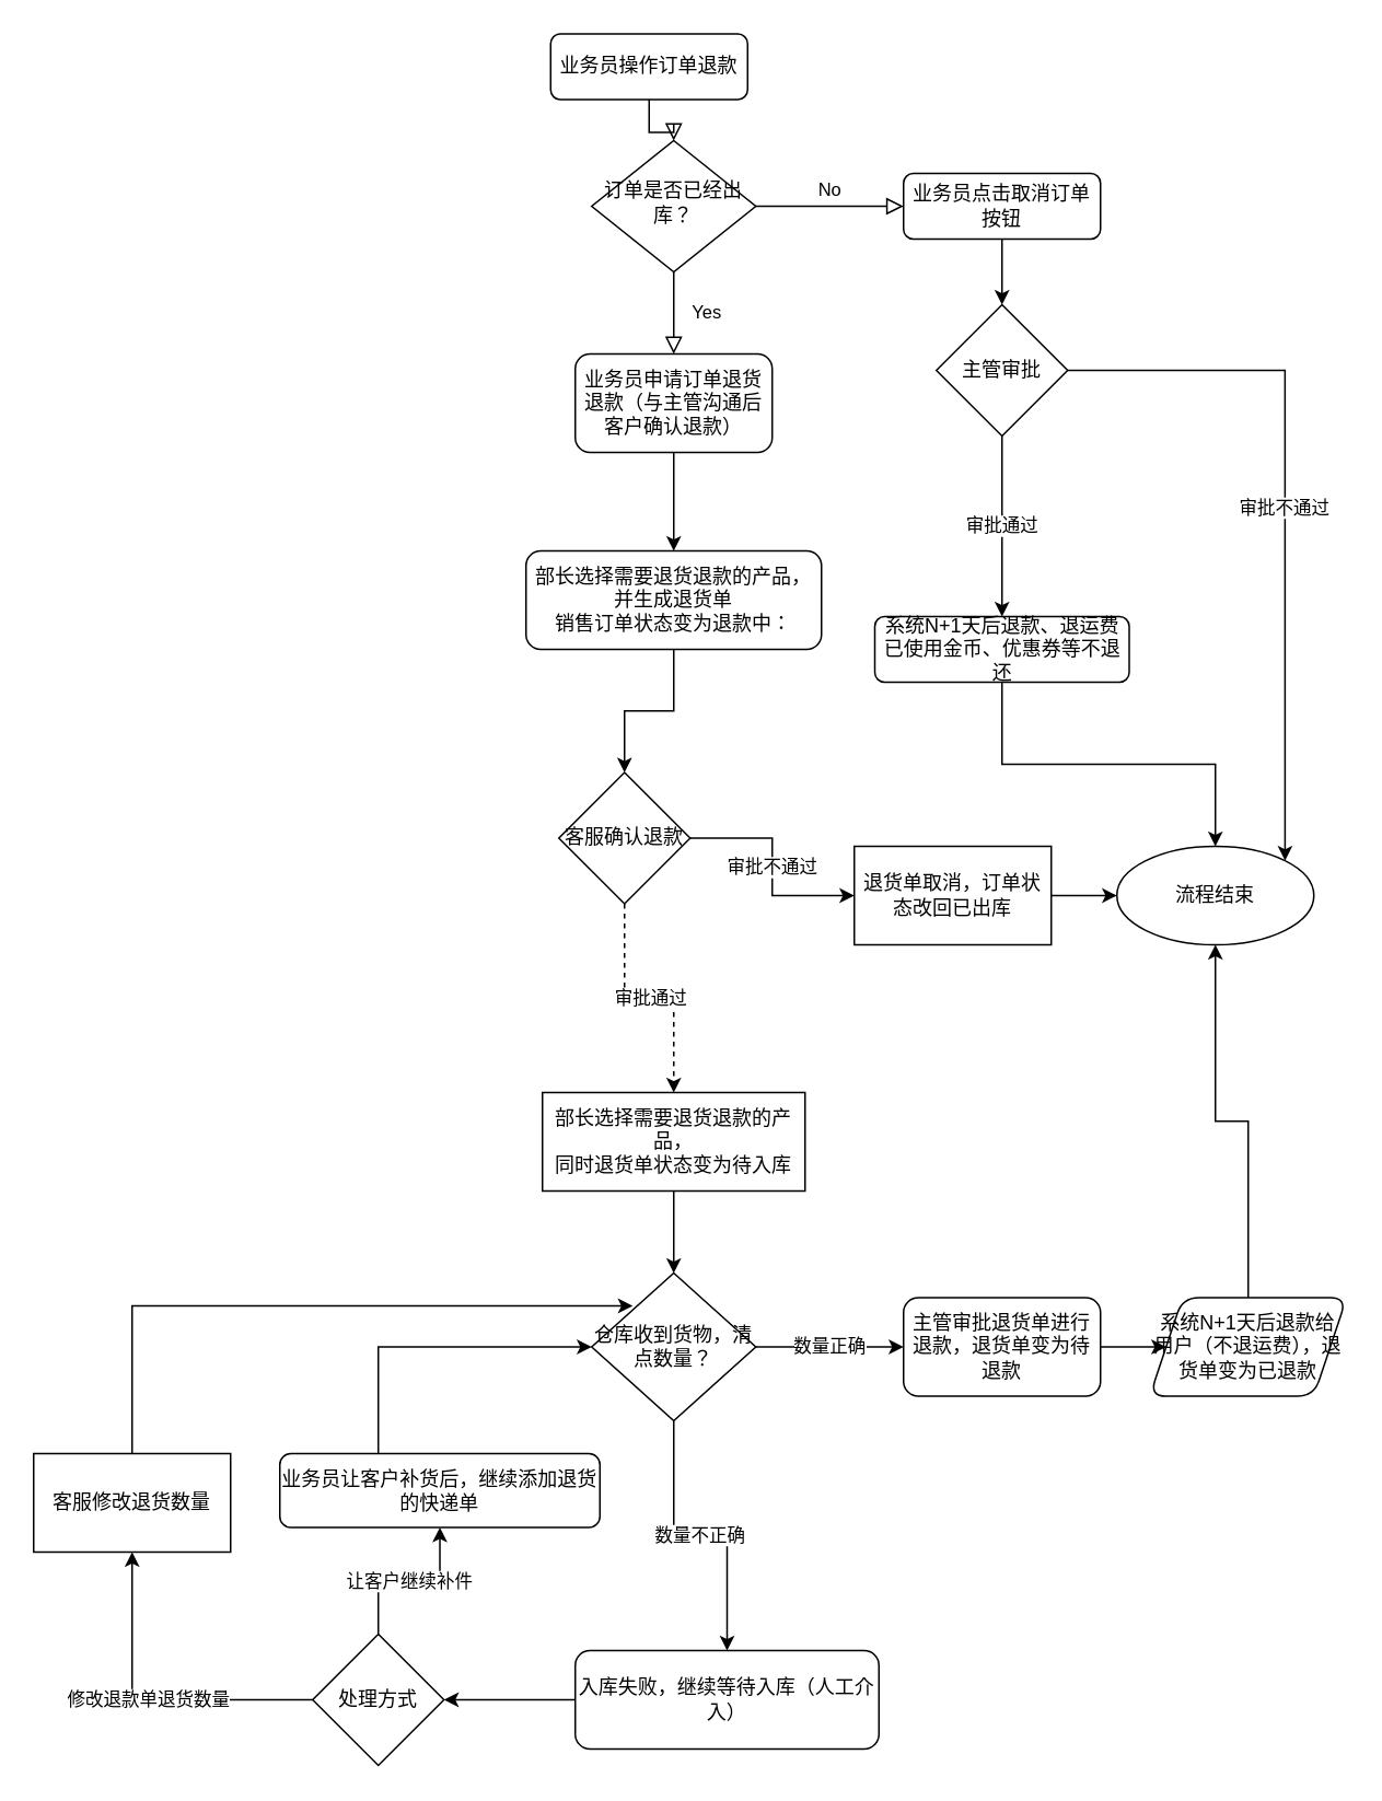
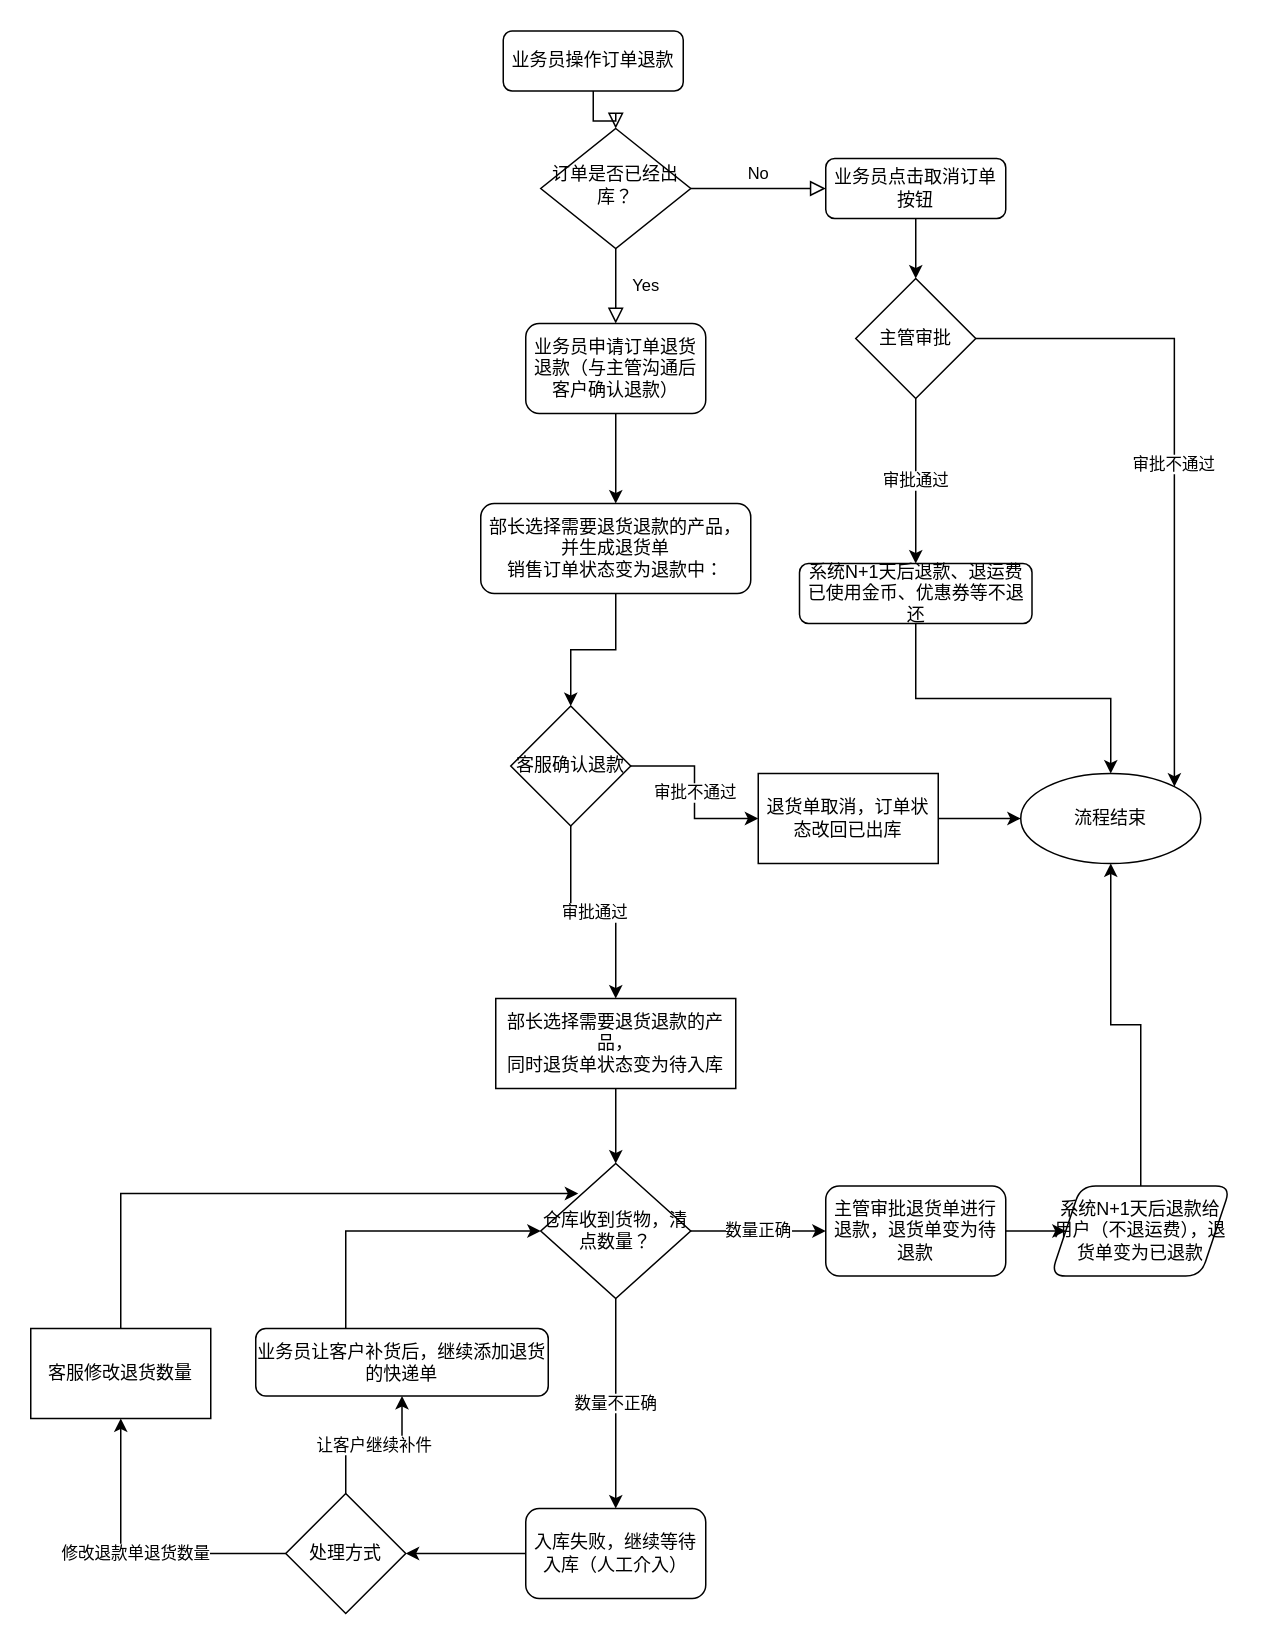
  <mxCell id="0" />
  <mxCell id="1" parent="0" />
  <mxCell id="2" value="" style="rounded=0;html=1;jettySize=auto;orthogonalLoop=1;fontSize=11;endArrow=block;endFill=0;endSize=8;strokeWidth=1;shadow=0;labelBackgroundColor=none;edgeStyle=orthogonalEdgeStyle;" parent="1" source="3" target="6" edge="1"><mxGeometry relative="1" as="geometry" /></mxCell>
  <mxCell id="3" value="业务员操作订单退款" style="rounded=1;whiteSpace=wrap;html=1;fontSize=12;glass=0;strokeWidth=1;shadow=0;" parent="1" vertex="1"><mxGeometry x="335" y="20" width="120" height="40" as="geometry" /></mxCell>
  <mxCell id="4" value="Yes" style="rounded=0;html=1;jettySize=auto;orthogonalLoop=1;fontSize=11;endArrow=block;endFill=0;endSize=8;strokeWidth=1;shadow=0;labelBackgroundColor=none;edgeStyle=orthogonalEdgeStyle;entryX=0.5;entryY=0;entryDx=0;entryDy=0;" parent="1" source="6" target="12" edge="1"><mxGeometry y="20" relative="1" as="geometry"><mxPoint as="offset" /><mxPoint x="230" y="325" as="targetPoint" /></mxGeometry></mxCell>
  <mxCell id="5" value="No" style="edgeStyle=orthogonalEdgeStyle;rounded=0;html=1;jettySize=auto;orthogonalLoop=1;fontSize=11;endArrow=block;endFill=0;endSize=8;strokeWidth=1;shadow=0;labelBackgroundColor=none;" parent="1" source="6" target="8" edge="1"><mxGeometry y="10" relative="1" as="geometry"><mxPoint as="offset" /></mxGeometry></mxCell>
  <mxCell id="6" value="订单是否已经出库？" style="rhombus;whiteSpace=wrap;html=1;shadow=0;fontFamily=Helvetica;fontSize=12;align=center;strokeWidth=1;spacing=6;spacingTop=-4;" parent="1" vertex="1"><mxGeometry x="360" y="85" width="100" height="80" as="geometry" /></mxCell>
  <mxCell id="7" style="edgeStyle=orthogonalEdgeStyle;rounded=0;orthogonalLoop=1;jettySize=auto;html=1;" edge="1" parent="1" source="8" target="34"><mxGeometry relative="1" as="geometry" /></mxCell>
  <mxCell id="8" value="业务员点击取消订单按钮" style="rounded=1;whiteSpace=wrap;html=1;fontSize=12;glass=0;strokeWidth=1;shadow=0;" parent="1" vertex="1"><mxGeometry x="550" y="105" width="120" height="40" as="geometry" /></mxCell>
  <mxCell id="9" style="edgeStyle=orthogonalEdgeStyle;rounded=0;orthogonalLoop=1;jettySize=auto;html=1;entryX=0.5;entryY=0;entryDx=0;entryDy=0;" edge="1" parent="1" source="10" target="23"><mxGeometry relative="1" as="geometry" /></mxCell>
  <mxCell id="10" value="系统N+1天后退款、退运费&lt;br&gt;已使用金币、优惠券等不退还" style="rounded=1;whiteSpace=wrap;html=1;fontSize=12;glass=0;strokeWidth=1;shadow=0;" vertex="1" parent="1"><mxGeometry x="532.5" y="375" width="155" height="40" as="geometry" /></mxCell>
  <mxCell id="11" value="" style="edgeStyle=orthogonalEdgeStyle;rounded=0;orthogonalLoop=1;jettySize=auto;html=1;" edge="1" parent="1" source="12" target="14"><mxGeometry relative="1" as="geometry" /></mxCell>
  <mxCell id="12" value="业务员申请订单退货退款（与主管沟通后客户确认退款）" style="rounded=1;whiteSpace=wrap;html=1;" vertex="1" parent="1"><mxGeometry x="350" y="215" width="120" height="60" as="geometry" /></mxCell>
  <mxCell id="13" value="" style="edgeStyle=orthogonalEdgeStyle;rounded=0;orthogonalLoop=1;jettySize=auto;html=1;" edge="1" parent="1" source="14" target="17"><mxGeometry relative="1" as="geometry"><mxPoint x="230" y="565" as="targetPoint" /></mxGeometry></mxCell>
  <mxCell id="14" value="部长选择需要退货退款的产品，并生成退货单&lt;br&gt;销售订单状态变为退款中：" style="whiteSpace=wrap;html=1;rounded=1;" vertex="1" parent="1"><mxGeometry x="320" y="335" width="180" height="60" as="geometry" /></mxCell>
  <mxCell id="15" value="审批不通过" style="edgeStyle=orthogonalEdgeStyle;rounded=0;orthogonalLoop=1;jettySize=auto;html=1;" edge="1" parent="1" source="17" target="19"><mxGeometry relative="1" as="geometry" /></mxCell>
- <mxCell id="16" value="审批通过" style="edgeStyle=orthogonalEdgeStyle;rounded=0;orthogonalLoop=1;jettySize=auto;html=1;dashed=1;" edge="1" parent="1" source="17" target="21"><mxGeometry relative="1" as="geometry" /></mxCell>
+ <mxCell id="16" value="审批通过" style="edgeStyle=orthogonalEdgeStyle;rounded=0;orthogonalLoop=1;jettySize=auto;html=1;" edge="1" parent="1" source="17" target="21"><mxGeometry relative="1" as="geometry" /></mxCell>
  <mxCell id="17" value="客服确认退款" style="rhombus;whiteSpace=wrap;html=1;" vertex="1" parent="1"><mxGeometry x="340" y="470" width="80" height="80" as="geometry" /></mxCell>
  <mxCell id="18" value="" style="edgeStyle=orthogonalEdgeStyle;rounded=0;orthogonalLoop=1;jettySize=auto;html=1;" edge="1" parent="1" source="19" target="23"><mxGeometry relative="1" as="geometry" /></mxCell>
- <mxCell id="19" value="退货单取消，订单状态改回已出库" style="whiteSpace=wrap;html=1;" vertex="1" parent="1"><mxGeometry x="520" y="515" width="120" height="60" as="geometry" /></mxCell>
+ <mxCell id="19" value="退货单取消，订单状态改回已出库" style="whiteSpace=wrap;html=1;" vertex="1" parent="1"><mxGeometry x="505" y="515" width="120" height="60" as="geometry" /></mxCell>
  <mxCell id="20" value="" style="edgeStyle=orthogonalEdgeStyle;rounded=0;orthogonalLoop=1;jettySize=auto;html=1;entryX=0.5;entryY=0;entryDx=0;entryDy=0;" edge="1" parent="1" source="21" target="29"><mxGeometry relative="1" as="geometry"><mxPoint x="80" y="845" as="targetPoint" /></mxGeometry></mxCell>
  <mxCell id="21" value="部长选择需要退货退款的产品，&lt;br&gt;同时退货单状态变为待入库" style="whiteSpace=wrap;html=1;" vertex="1" parent="1"><mxGeometry x="330" y="665" width="160" height="60" as="geometry" /></mxCell>
  <mxCell id="22" value="数量正确" style="edgeStyle=orthogonalEdgeStyle;rounded=0;orthogonalLoop=1;jettySize=auto;html=1;exitX=1;exitY=0.5;exitDx=0;exitDy=0;" edge="1" parent="1" source="29" target="25"><mxGeometry relative="1" as="geometry"><mxPoint x="170" y="935" as="sourcePoint" /></mxGeometry></mxCell>
  <mxCell id="23" value="流程结束" style="ellipse;whiteSpace=wrap;html=1;" vertex="1" parent="1"><mxGeometry x="680" y="515" width="120" height="60" as="geometry" /></mxCell>
  <mxCell id="24" value="" style="edgeStyle=orthogonalEdgeStyle;rounded=0;orthogonalLoop=1;jettySize=auto;html=1;" edge="1" parent="1" source="25" target="27"><mxGeometry relative="1" as="geometry" /></mxCell>
  <mxCell id="25" value="主管审批退货单进行退款，退货单变为待退款" style="rounded=1;whiteSpace=wrap;html=1;" vertex="1" parent="1"><mxGeometry x="550" y="790" width="120" height="60" as="geometry" /></mxCell>
  <mxCell id="26" style="edgeStyle=orthogonalEdgeStyle;rounded=0;orthogonalLoop=1;jettySize=auto;html=1;" edge="1" parent="1" source="27" target="23"><mxGeometry relative="1" as="geometry" /></mxCell>
  <mxCell id="27" value="系统N+1天后退款给用户（不退运费），退货单变为已退款" style="shape=parallelogram;perimeter=parallelogramPerimeter;whiteSpace=wrap;html=1;fixedSize=1;rounded=1;" vertex="1" parent="1"><mxGeometry x="700" y="790" width="120" height="60" as="geometry" /></mxCell>
  <mxCell id="28" value="数量不正确" style="edgeStyle=orthogonalEdgeStyle;rounded=0;orthogonalLoop=1;jettySize=auto;html=1;" edge="1" parent="1" source="29" target="31"><mxGeometry relative="1" as="geometry" /></mxCell>
  <mxCell id="29" value="仓库收到货物，清点数量？" style="rhombus;whiteSpace=wrap;html=1;" vertex="1" parent="1"><mxGeometry x="360" y="775" width="100" height="90" as="geometry" /></mxCell>
  <mxCell id="30" style="edgeStyle=orthogonalEdgeStyle;rounded=0;orthogonalLoop=1;jettySize=auto;html=1;" edge="1" parent="1" source="31" target="37"><mxGeometry relative="1" as="geometry" /></mxCell>
- <mxCell id="31" value="入库失败，继续等待入库（人工介入）" style="rounded=1;whiteSpace=wrap;html=1;" vertex="1" parent="1"><mxGeometry x="350" y="1005" width="185" height="60" as="geometry" /></mxCell>
+ <mxCell id="31" value="入库失败，继续等待入库（人工介入）" style="rounded=1;whiteSpace=wrap;html=1;" vertex="1" parent="1"><mxGeometry x="350" y="1005" width="120" height="60" as="geometry" /></mxCell>
  <mxCell id="32" value="审批通过" style="edgeStyle=orthogonalEdgeStyle;rounded=0;orthogonalLoop=1;jettySize=auto;html=1;entryX=0.5;entryY=0;entryDx=0;entryDy=0;" edge="1" parent="1" source="34" target="10"><mxGeometry relative="1" as="geometry" /></mxCell>
  <mxCell id="33" value="审批不通过" style="edgeStyle=orthogonalEdgeStyle;rounded=0;orthogonalLoop=1;jettySize=auto;html=1;entryX=1;entryY=0;entryDx=0;entryDy=0;" edge="1" parent="1" source="34" target="23"><mxGeometry relative="1" as="geometry" /></mxCell>
  <mxCell id="34" value="主管审批" style="rhombus;whiteSpace=wrap;html=1;" vertex="1" parent="1"><mxGeometry x="570" y="185" width="80" height="80" as="geometry" /></mxCell>
  <mxCell id="35" value="修改退款单退货数量" style="edgeStyle=orthogonalEdgeStyle;rounded=0;orthogonalLoop=1;jettySize=auto;html=1;" edge="1" parent="1" source="37" target="39"><mxGeometry relative="1" as="geometry" /></mxCell>
  <mxCell id="36" value="让客户继续补件" style="edgeStyle=orthogonalEdgeStyle;rounded=0;orthogonalLoop=1;jettySize=auto;html=1;entryX=0.5;entryY=1;entryDx=0;entryDy=0;" edge="1" parent="1" source="37" target="41"><mxGeometry relative="1" as="geometry" /></mxCell>
  <mxCell id="37" value="处理方式" style="rhombus;whiteSpace=wrap;html=1;" vertex="1" parent="1"><mxGeometry x="190" y="995" width="80" height="80" as="geometry" /></mxCell>
  <mxCell id="38" style="edgeStyle=orthogonalEdgeStyle;rounded=0;orthogonalLoop=1;jettySize=auto;html=1;exitX=0.5;exitY=0;exitDx=0;exitDy=0;" edge="1" parent="1" source="39"><mxGeometry relative="1" as="geometry"><mxPoint x="385" y="795" as="targetPoint" /><Array as="points"><mxPoint x="80" y="795" /></Array></mxGeometry></mxCell>
  <mxCell id="39" value="客服修改退货数量" style="whiteSpace=wrap;html=1;" vertex="1" parent="1"><mxGeometry x="20" y="885" width="120" height="60" as="geometry" /></mxCell>
  <mxCell id="40" style="edgeStyle=orthogonalEdgeStyle;rounded=0;orthogonalLoop=1;jettySize=auto;html=1;entryX=0;entryY=0.5;entryDx=0;entryDy=0;" edge="1" parent="1" source="41" target="29"><mxGeometry relative="1" as="geometry"><Array as="points"><mxPoint x="230" y="820" /></Array></mxGeometry></mxCell>
  <mxCell id="41" value="业务员让客户补货后，继续添加退货的快递单" style="rounded=1;whiteSpace=wrap;html=1;" vertex="1" parent="1"><mxGeometry x="170" y="885" width="195" height="45" as="geometry" /></mxCell>
